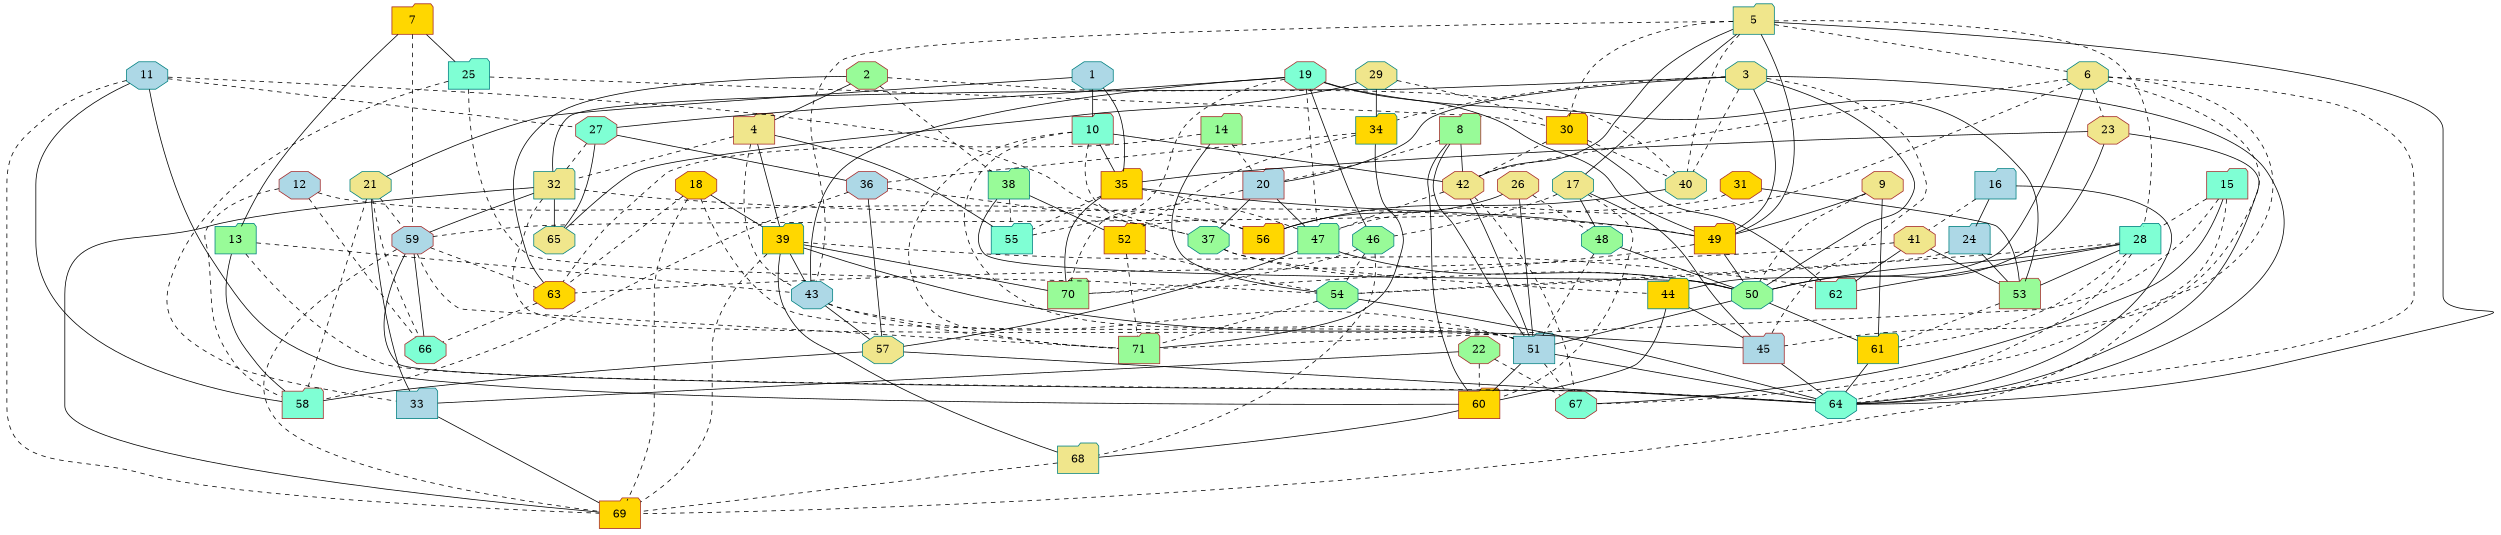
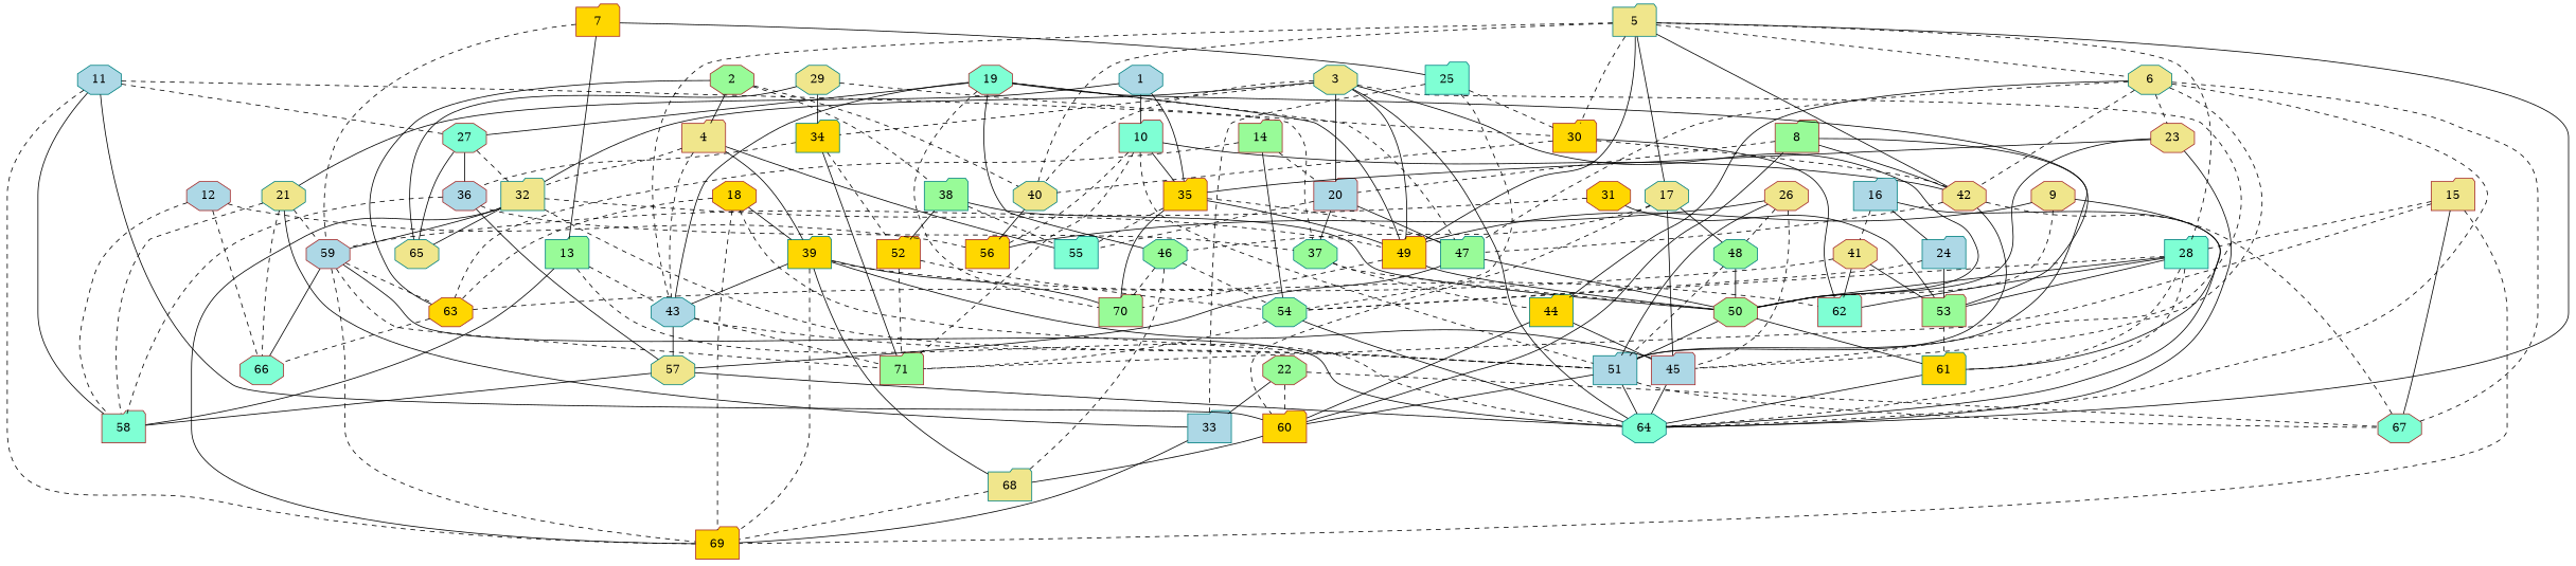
  graph {
    node [color=brown fillcolor=khaki shape=folder style=filled]
    edge [style=dashed weight=1.0]
    1 [color=teal fillcolor=lightblue shape=octagon]
    10 [fillcolor=aquamarine]
    21 [color=teal shape=octagon]
    35 [fillcolor=gold]
    42 [shape=octagon]
    51 [color=teal fillcolor=lightblue]
    56 [fillcolor=gold]
    71 [fillcolor=palegreen]
    59 [fillcolor=lightblue shape=octagon]
    58 [fillcolor=aquamarine]
    66 [fillcolor=aquamarine shape=octagon]
    33 [color=teal fillcolor=lightblue]
    49 [fillcolor=gold]
    55 [color=teal fillcolor=aquamarine]
    47 [color=teal fillcolor=palegreen]
    70 [fillcolor=palegreen]
    2 [fillcolor=palegreen shape=octagon]
    4
    38 [color=teal fillcolor=palegreen]
    40 [color=teal shape=octagon]
    63 [fillcolor=gold shape=octagon]
    32 [color=teal]
    39 [color=teal fillcolor=gold]
    43 [color=teal fillcolor=lightblue shape=octagon]
-   50 [color=teal fillcolor=palegreen shape=octagon]
+   50 [fillcolor=palegreen shape=octagon]
    52 [fillcolor=gold]
    3 [color=teal shape=octagon]
    20 [fillcolor=lightblue]
    34 [color=teal fillcolor=gold]
    45 [fillcolor=lightblue]
    64 [color=teal fillcolor=aquamarine shape=octagon]
    37 [color=teal fillcolor=palegreen shape=octagon]
    69 [fillcolor=gold]
    65 [color=teal shape=octagon]
    36 [fillcolor=lightblue shape=octagon]
    61 [color=teal fillcolor=gold]
    62 [fillcolor=aquamarine]
    68 [color=teal]
    57 [color=teal shape=octagon]
    5 [color=teal]
    6 [color=teal shape=octagon]
    17 [color=teal shape=octagon]
    28 [color=teal fillcolor=aquamarine]
    30 [fillcolor=gold]
    23 [shape=octagon]
    44 [color=teal fillcolor=gold]
    67 [fillcolor=aquamarine shape=octagon]
    60 [fillcolor=gold]
    46 [color=teal fillcolor=palegreen shape=octagon]
    48 [color=teal fillcolor=palegreen shape=octagon]
    54 [color=teal fillcolor=palegreen shape=octagon]
    53 [fillcolor=palegreen]
    7 [fillcolor=gold]
    13 [color=teal fillcolor=palegreen]
    25 [color=teal fillcolor=aquamarine]
    8 [fillcolor=palegreen]
    9 [shape=octagon]
    11 [color=teal fillcolor=lightblue shape=octagon]
    27 [fillcolor=aquamarine shape=octagon]
    12 [fillcolor=lightblue shape=octagon]
    14 [fillcolor=palegreen]
-   15 [fillcolor=aquamarine]
+   15
    16 [color=teal fillcolor=lightblue]
    24 [color=teal fillcolor=lightblue]
    41 [shape=octagon]
    18 [fillcolor=gold shape=octagon]
    19 [fillcolor=aquamarine shape=octagon]
    22 [fillcolor=palegreen shape=octagon]
    26 [shape=octagon]
    29 [color=teal shape=octagon]
    31 [fillcolor=gold shape=octagon]
    1 -- 10 [style=solid]
    1 -- 21 [style=solid]
    1 -- 35 [style=solid]
    10 -- 35 [style=solid]
    10 -- 42 [style=solid weight=2.0]
    10 -- 51
    10 -- 56
    10 -- 71
    21 -- 59
    21 -- 58
    21 -- 66
    21 -- 33 [style=solid]
    35 -- 49 [style=solid]
    35 -- 55
    35 -- 47
    35 -- 70 [style=solid]
    42 -- 51 [style=solid]
    42 -- 47
    42 -- 67
    51 -- 64 [style=solid]
    51 -- 67
    51 -- 60 [style=solid]
    59 -- 71
    59 -- 66 [style=solid]
    59 -- 63
    59 -- 64 [style=solid]
    59 -- 69 [weight=2.0]
    33 -- 69 [style=solid]
    49 -- 70
    49 -- 50 [style=solid]
    47 -- 50 [style=solid]
    47 -- 57 [style=solid]
    2 -- 4 [style=solid]
    2 -- 38
    2 -- 40
    2 -- 63 [style=solid]
    4 -- 55 [style=solid]
    4 -- 32
    4 -- 39 [style=solid]
    4 -- 43
    38 -- 55
    38 -- 50 [style=solid]
    38 -- 52 [style=solid weight=2.0]
    40 -- 56 [style=solid]
    63 -- 66
    32 -- 51 [weight=2.0]
    32 -- 59 [style=solid]
    32 -- 49
    32 -- 69 [style=solid]
    32 -- 65 [style=solid]
    39 -- 70 [style=solid]
    39 -- 43 [style=solid]
    39 -- 45 [style=solid]
    39 -- 69
    39 -- 62
    39 -- 68 [style=solid]
    43 -- 51
    43 -- 71
    43 -- 57 [style=solid]
    50 -- 51 [style=solid]
    50 -- 61 [style=solid]
    52 -- 71
    52 -- 54
    3 -- 49 [style=solid]
    3 -- 40
    3 -- 32 [style=solid weight=2.0]
    3 -- 50 [style=solid]
    3 -- 20 [style=solid weight=2.0]
    3 -- 34
    3 -- 45
    3 -- 64 [style=solid]
    20 -- 55
    20 -- 47 [style=solid]
    20 -- 37 [style=solid]
    34 -- 71 [style=solid]
    34 -- 52
    34 -- 36
    45 -- 64 [style=solid]
    37 -- 50
    37 -- 44 [weight=2.0]
    36 -- 58
    36 -- 37 [weight=2.0]
    36 -- 57 [style=solid]
    61 -- 64 [style=solid]
    68 -- 69
    57 -- 58 [style=solid]
    57 -- 64 [style=solid]
    5 -- 42 [style=solid]
    5 -- 49 [style=solid weight=2.0]
    5 -- 40
    5 -- 43
    5 -- 64 [style=solid]
    5 -- 6
    5 -- 17 [style=solid]
    5 -- 28
    5 -- 30
    6 -- 42
    6 -- 47
    6 -- 45
    6 -- 64
    6 -- 23
    6 -- 44 [style=solid]
    6 -- 67
    17 -- 45 [style=solid]
    17 -- 60
    17 -- 46
    17 -- 48 [style=solid]
    28 -- 50 [style=solid]
    28 -- 64
    28 -- 61
    28 -- 62 [style=solid]
    28 -- 54
    28 -- 53 [style=solid]
    30 -- 42
    30 -- 40
    30 -- 62 [style=solid]
    23 -- 35 [style=solid]
    23 -- 50 [style=solid]
    23 -- 64 [style=solid]
    44 -- 45 [style=solid]
    44 -- 60 [style=solid]
    60 -- 68 [style=solid]
    46 -- 70
    46 -- 68
    46 -- 54
    48 -- 51
    48 -- 50 [style=solid]
    54 -- 71
    54 -- 64 [style=solid weight=2.0]
    53 -- 61
    7 -- 59
    7 -- 13 [style=solid]
    7 -- 25 [style=solid]
    13 -- 58 [style=solid]
    13 -- 43
    13 -- 64
    25 -- 33
    25 -- 30
    25 -- 54
    8 -- 42 [style=solid]
    8 -- 51 [style=solid]
    8 -- 20
    8 -- 60 [style=solid]
    9 -- 49 [style=solid]
    9 -- 50
    9 -- 61 [style=solid]
    11 -- 58 [style=solid]
    11 -- 37
    11 -- 69
    11 -- 60 [style=solid]
    11 -- 27
    27 -- 32
    27 -- 65 [style=solid]
    27 -- 36 [style=solid]
    12 -- 56 [weight=2.0]
    12 -- 58
    12 -- 66
    14 -- 63
    14 -- 20
    14 -- 54 [style=solid]
    15 -- 71
    15 -- 69
    15 -- 28
    15 -- 67 [style=solid]
    16 -- 64 [style=solid]
    16 -- 24 [style=solid]
    16 -- 41 [weight=2.0]
    24 -- 54
    24 -- 53 [style=solid]
    41 -- 63
    41 -- 62 [style=solid]
    41 -- 53 [style=solid]
    18 -- 51
    18 -- 63
    18 -- 39 [style=solid]
    18 -- 69 [weight=2.0]
    19 -- 49 [style=solid]
    19 -- 47
    19 -- 70
    19 -- 43 [style=solid]
    19 -- 46 [style=solid]
    19 -- 53 [style=solid]
    19 -- 27 [style=solid]
    22 -- 33 [style=solid]
    22 -- 67
    22 -- 60
    26 -- 51 [style=solid]
    26 -- 56 [style=solid]
+   26 -- 45
    26 -- 48
    29 -- 34 [style=solid]
    29 -- 65 [style=solid]
    29 -- 30
    31 -- 59
    31 -- 53 [style=solid]
  }
